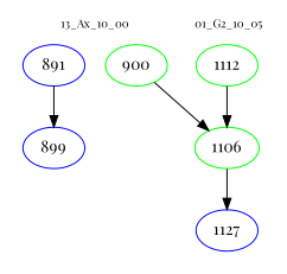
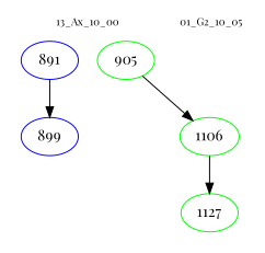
  digraph {
    fontname="Playfair Display"
    node [color=green fontname="Playfair Display"]
    edge [color=black fontname="Playfair Display"]
-   n1 [label=900]
+   n1 [label=905]
    n2 [color=blue label=891]
    n3 [color=blue label=899]
-   n4 [label=1112]
    n5 [label=1106]
-   n6 [color=blue label=1127]
+   n6 [label=1127]
    subgraph cluster_1 {
      color=white
      fontsize=10
      label="13_Ax_10_00"
      n1
      n2
      n3
    }
    subgraph cluster_2 {
      color=white
      fontsize=10
      label="01_G2_10_05"
-     n4
      n5
      n6
    }
    n1 -> n5
    n2 -> n3
-   n4 -> n5
    n5 -> n6
  }
